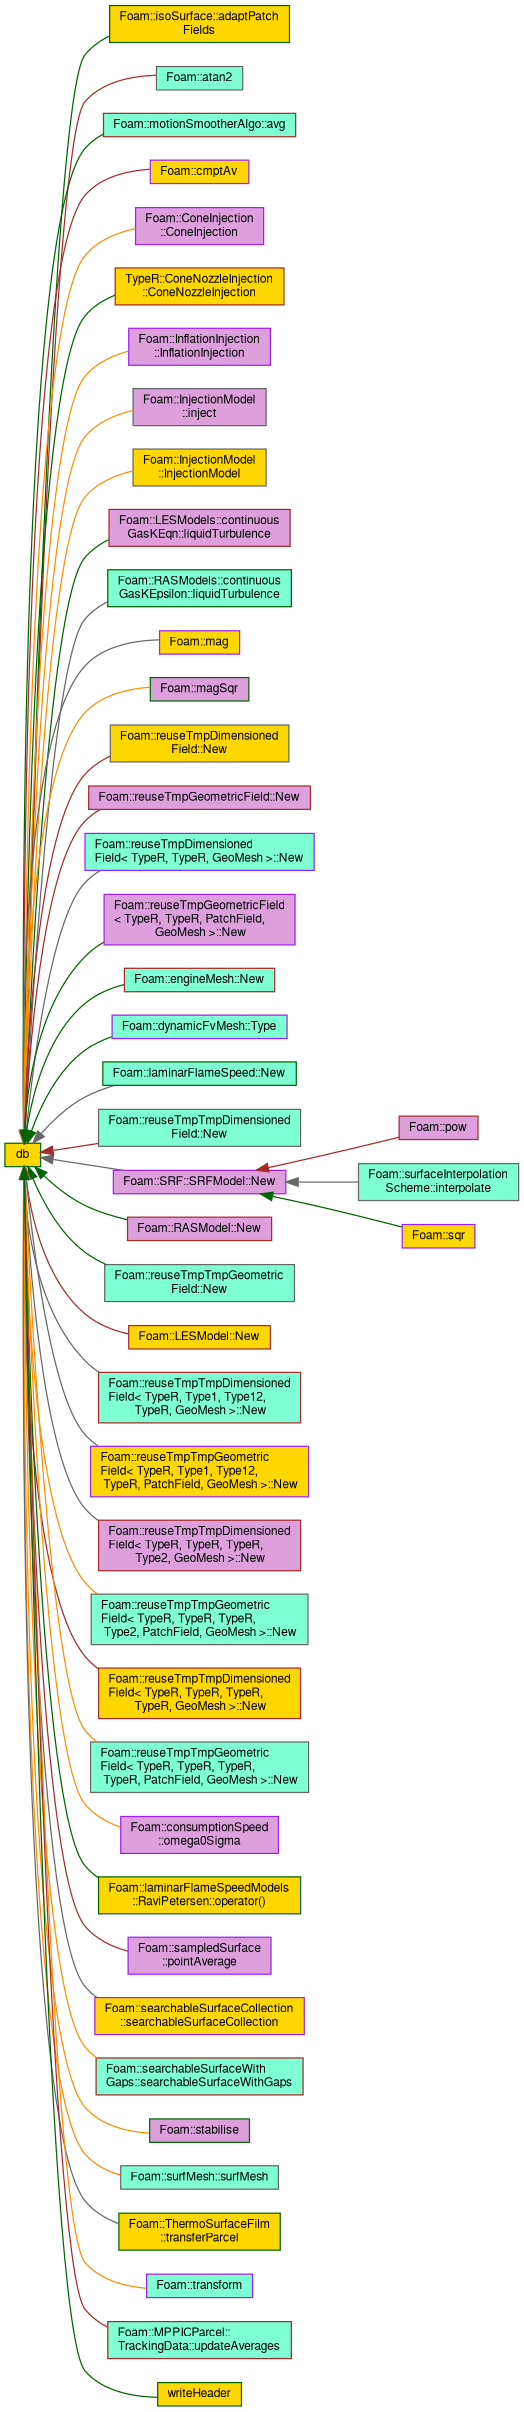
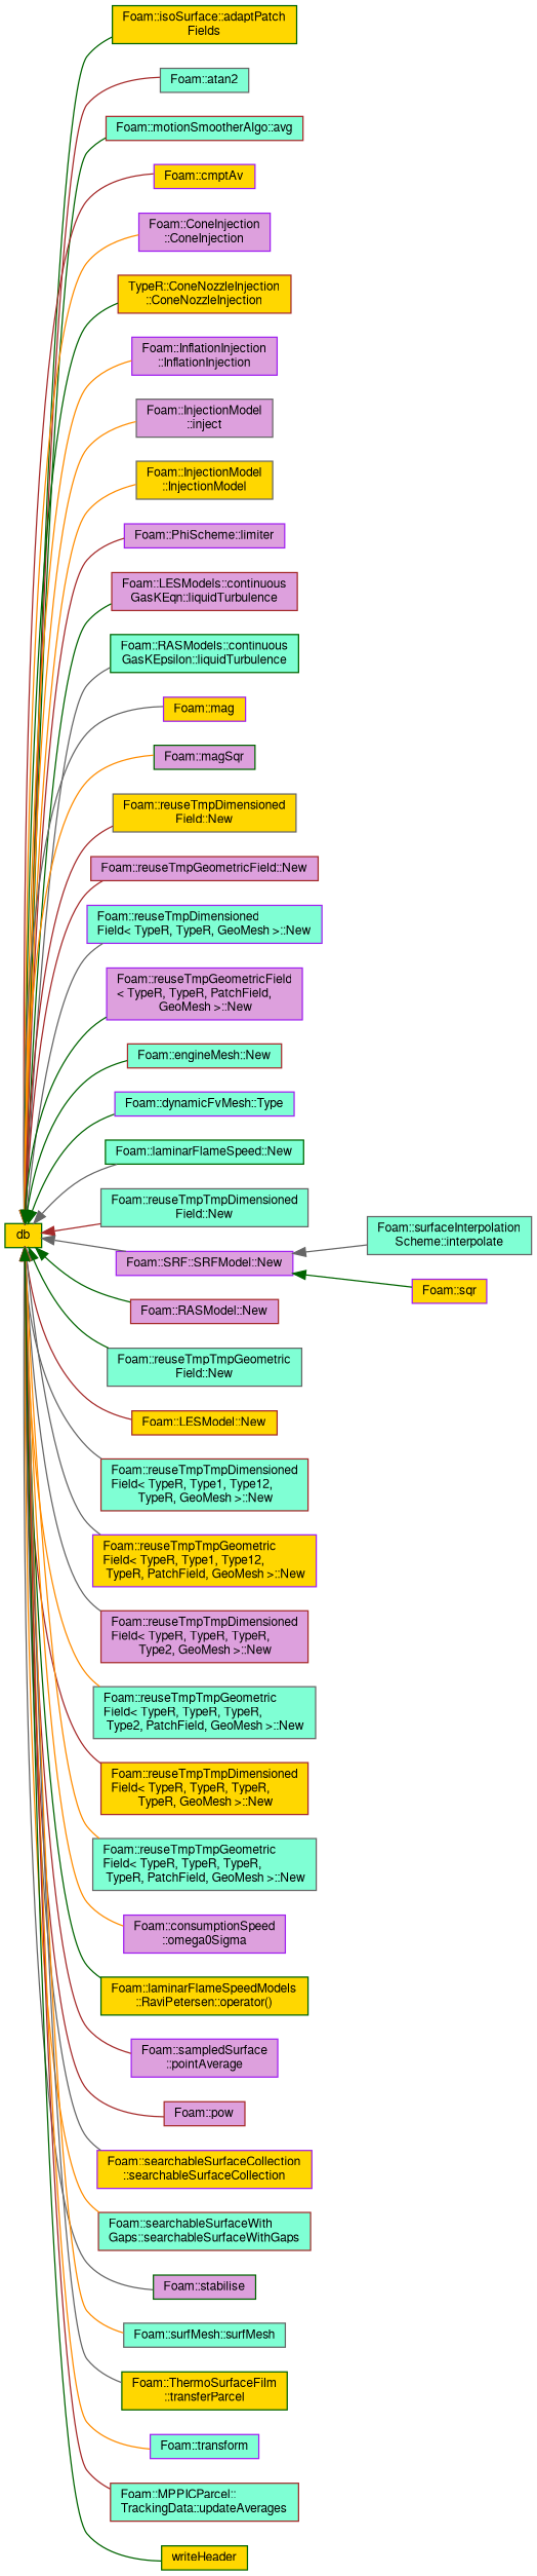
  digraph {
    rankdir=LR
    node [color=purple fillcolor=aquamarine fontname=FreeSans fontsize=10 shape=record style=filled]
    edge [color=darkgreen dir=back fontname=FreeSans fontsize=10 labelfontname=FreeSans labelfontsize=10 style=solid]
    n1 [color=darkgreen fillcolor=gold fontcolor=black height=0.2 label=db width=0.4]
    n2 [color=darkgreen fillcolor=gold height=0.2 label="Foam::isoSurface::adaptPatch\lFields" width=0.4]
    n3 [color=gray40 height=0.2 label="Foam::atan2" width=0.4]
    n4 [color=brown height=0.2 label="Foam::motionSmootherAlgo::avg" width=0.4]
    n5 [fillcolor=gold height=0.2 label="Foam::cmptAv" width=0.4]
    n6 [fillcolor=plum height=0.2 label="Foam::ConeInjection\l::ConeInjection" width=0.4]
    n7 [color=brown fillcolor=gold height=0.2 label="TypeR::ConeNozzleInjection\l::ConeNozzleInjection" width=0.4]
    n8 [fillcolor=plum height=0.2 label="Foam::InflationInjection\l::InflationInjection" width=0.4]
    n9 [color=gray40 fillcolor=plum height=0.2 label="Foam::InjectionModel\l::inject" width=0.4]
    n10 [color=gray40 fillcolor=gold height=0.2 label="Foam::InjectionModel\l::InjectionModel" width=0.4]
+   n11 [fillcolor=plum height=0.2 label="Foam::PhiScheme::limiter" width=0.4]
    n12 [color=brown fillcolor=plum height=0.2 label="Foam::LESModels::continuous\lGasKEqn::liquidTurbulence" width=0.4]
    n13 [color=darkgreen height=0.2 label="Foam::RASModels::continuous\lGasKEpsilon::liquidTurbulence" width=0.4]
    n14 [fillcolor=gold height=0.2 label="Foam::mag" width=0.4]
    n15 [color=darkgreen fillcolor=plum height=0.2 label="Foam::magSqr" width=0.4]
    n16 [color=gray40 fillcolor=gold height=0.2 label="Foam::reuseTmpDimensioned\lField::New" width=0.4]
    n17 [color=brown fillcolor=plum height=0.2 label="Foam::reuseTmpGeometricField::New" width=0.4]
    n18 [height=0.2 label="Foam::reuseTmpDimensioned\lField\< TypeR, TypeR, GeoMesh \>::New" width=0.4]
    n19 [fillcolor=plum height=0.2 label="Foam::reuseTmpGeometricField\l\< TypeR, TypeR, PatchField,\l GeoMesh \>::New" width=0.4]
    n20 [color=brown height=0.2 label="Foam::engineMesh::New" width=0.4]
    n21 [height=0.2 label="Foam::dynamicFvMesh::Type" width=0.4]
    n22 [color=darkgreen height=0.2 label="Foam::laminarFlameSpeed::New" width=0.4]
    n23 [color=gray40 height=0.2 label="Foam::reuseTmpTmpDimensioned\lField::New" width=0.4]
    n24 [fillcolor=plum height=0.2 label="Foam::SRF::SRFModel::New" width=0.4]
    n25 [color=brown fillcolor=plum height=0.2 label="Foam::RASModel::New" width=0.4]
    n26 [color=gray40 height=0.2 label="Foam::reuseTmpTmpGeometric\lField::New" width=0.4]
    n27 [color=brown fillcolor=gold height=0.2 label="Foam::LESModel::New" width=0.4]
    n28 [color=brown height=0.2 label="Foam::reuseTmpTmpDimensioned\lField\< TypeR, Type1, Type12,\l TypeR, GeoMesh \>::New" width=0.4]
    n29 [fillcolor=gold height=0.2 label="Foam::reuseTmpTmpGeometric\lField\< TypeR, Type1, Type12,\l TypeR, PatchField, GeoMesh \>::New" width=0.4]
    n30 [color=brown fillcolor=plum height=0.2 label="Foam::reuseTmpTmpDimensioned\lField\< TypeR, TypeR, TypeR,\l Type2, GeoMesh \>::New" width=0.4]
    n31 [color=gray40 height=0.2 label="Foam::reuseTmpTmpGeometric\lField\< TypeR, TypeR, TypeR,\l Type2, PatchField, GeoMesh \>::New" width=0.4]
    n32 [color=brown fillcolor=gold height=0.2 label="Foam::reuseTmpTmpDimensioned\lField\< TypeR, TypeR, TypeR,\l TypeR, GeoMesh \>::New" width=0.4]
    n33 [color=gray40 height=0.2 label="Foam::reuseTmpTmpGeometric\lField\< TypeR, TypeR, TypeR,\l TypeR, PatchField, GeoMesh \>::New" width=0.4]
    n34 [fillcolor=plum height=0.2 label="Foam::consumptionSpeed\l::omega0Sigma" width=0.4]
    n35 [color=darkgreen fillcolor=gold height=0.2 label="Foam::laminarFlameSpeedModels\l::RaviPetersen::operator()" width=0.4]
    n36 [fillcolor=plum height=0.2 label="Foam::sampledSurface\l::pointAverage" width=0.4]
    n37 [color=brown fillcolor=plum height=0.2 label="Foam::pow" width=0.4]
    n38 [fillcolor=gold height=0.2 label="Foam::searchableSurfaceCollection\l::searchableSurfaceCollection" width=0.4]
    n39 [color=brown height=0.2 label="Foam::searchableSurfaceWith\lGaps::searchableSurfaceWithGaps" width=0.4]
    n40 [color=darkgreen fillcolor=plum height=0.2 label="Foam::stabilise" width=0.4]
    n41 [color=gray40 height=0.2 label="Foam::surfMesh::surfMesh" width=0.4]
    n42 [color=darkgreen fillcolor=gold height=0.2 label="Foam::ThermoSurfaceFilm\l::transferParcel" width=0.4]
    n43 [height=0.2 label="Foam::transform" width=0.4]
    n44 [color=brown height=0.2 label="Foam::MPPICParcel::\lTrackingData::updateAverages" width=0.4]
    n45 [color=darkgreen fillcolor=gold height=0.2 label=writeHeader width=0.4]
    n46 [color=gray40 height=0.2 label="Foam::surfaceInterpolation\lScheme::interpolate" width=0.4]
    n47 [fillcolor=gold height=0.2 label="Foam::sqr" width=0.4]
    n1 -> n2
    n1 -> n3 [color=brown]
    n1 -> n4
    n1 -> n5 [color=brown]
    n1 -> n6 [color=darkorange]
    n1 -> n7
    n1 -> n8 [color=darkorange]
    n1 -> n9 [color=darkorange]
    n1 -> n10 [color=darkorange]
+   n1 -> n11 [color=brown]
    n1 -> n12
    n1 -> n13 [color=gray40]
    n1 -> n14 [color=gray40]
    n1 -> n15 [color=darkorange]
    n1 -> n16 [color=brown]
    n1 -> n17 [color=brown]
    n1 -> n18 [color=gray40]
    n1 -> n19
    n1 -> n20
    n1 -> n21
    n1 -> n22 [color=gray40]
    n1 -> n23 [color=brown]
    n1 -> n24 [color=gray40]
    n1 -> n25
    n1 -> n26
    n1 -> n27 [color=brown]
    n1 -> n28 [color=gray40]
    n1 -> n29 [color=gray40]
    n1 -> n30 [color=gray40]
    n1 -> n31 [color=darkorange]
    n1 -> n32 [color=brown]
    n1 -> n33 [color=darkorange]
    n1 -> n34 [color=darkorange]
    n1 -> n35
    n1 -> n36 [color=brown]
-   n24 -> n37 [color=brown]
+   n1 -> n37 [color=brown]
    n1 -> n38 [color=gray40]
    n1 -> n39 [color=darkorange]
-   n1 -> n40 [color=darkorange]
+   n1 -> n40 [color=gray40]
    n1 -> n41 [color=darkorange]
    n1 -> n42 [color=gray40]
    n1 -> n43 [color=darkorange]
    n1 -> n44 [color=brown]
    n1 -> n45
    n24 -> n46 [color=gray40]
    n24 -> n47
  }
